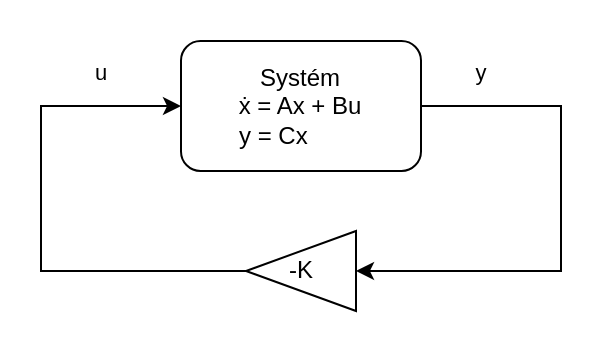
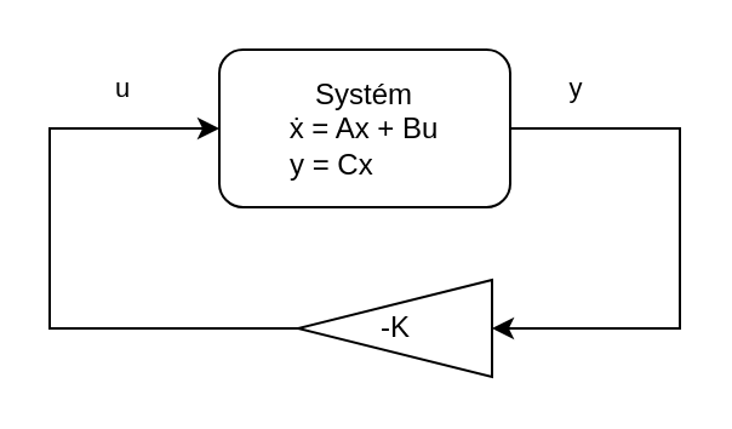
  <mxCell id="0" />
  <mxCell id="1" parent="0" />
  <mxCell id="2" value="y" style="edgeStyle=orthogonalEdgeStyle;rounded=0;orthogonalLoop=1;jettySize=auto;html=1;exitX=1;exitY=0.5;exitDx=0;exitDy=0;entryX=1;entryY=0.5;entryDx=0;entryDy=0;" edge="1" parent="1" source="3" target="5"><mxGeometry x="-0.765" y="18" relative="1" as="geometry"><mxPoint x="273.438" y="137.5" as="targetPoint" /><Array as="points"><mxPoint x="280" y="53" /><mxPoint x="280" y="135" /></Array><mxPoint y="1" as="offset" /></mxGeometry></mxCell>
  <mxCell id="3" value="Systém&lt;br&gt;ẋ = Ax + Bu&lt;br&gt;y = Cx&amp;nbsp; &amp;nbsp; &amp;nbsp; &amp;nbsp;&amp;nbsp;" style="whiteSpace=wrap;html=1;rounded=1;" vertex="1" parent="1"><mxGeometry x="90" y="20" width="120" height="65" as="geometry" /></mxCell>
  <mxCell id="4" value="u" style="edgeStyle=orthogonalEdgeStyle;rounded=0;orthogonalLoop=1;jettySize=auto;html=1;exitX=0;exitY=0.5;exitDx=0;exitDy=0;entryX=0;entryY=0.5;entryDx=0;entryDy=0;" edge="1" parent="1" source="5" target="3"><mxGeometry x="0.686" y="18" relative="1" as="geometry"><Array as="points"><mxPoint x="20" y="135" /><mxPoint x="20" y="53" /></Array><mxPoint y="1" as="offset" /></mxGeometry></mxCell>
- <mxCell id="5" value="-K" style="triangle;whiteSpace=wrap;html=1;flipH=1;" vertex="1" parent="1"><mxGeometry x="122.5" y="115" width="55" height="40" as="geometry" /></mxCell>
+ <mxCell id="5" value="-K" style="triangle;whiteSpace=wrap;html=1;flipH=1;" vertex="1" parent="1"><mxGeometry x="122.5" y="115" width="80" height="40" as="geometry" /></mxCell>
